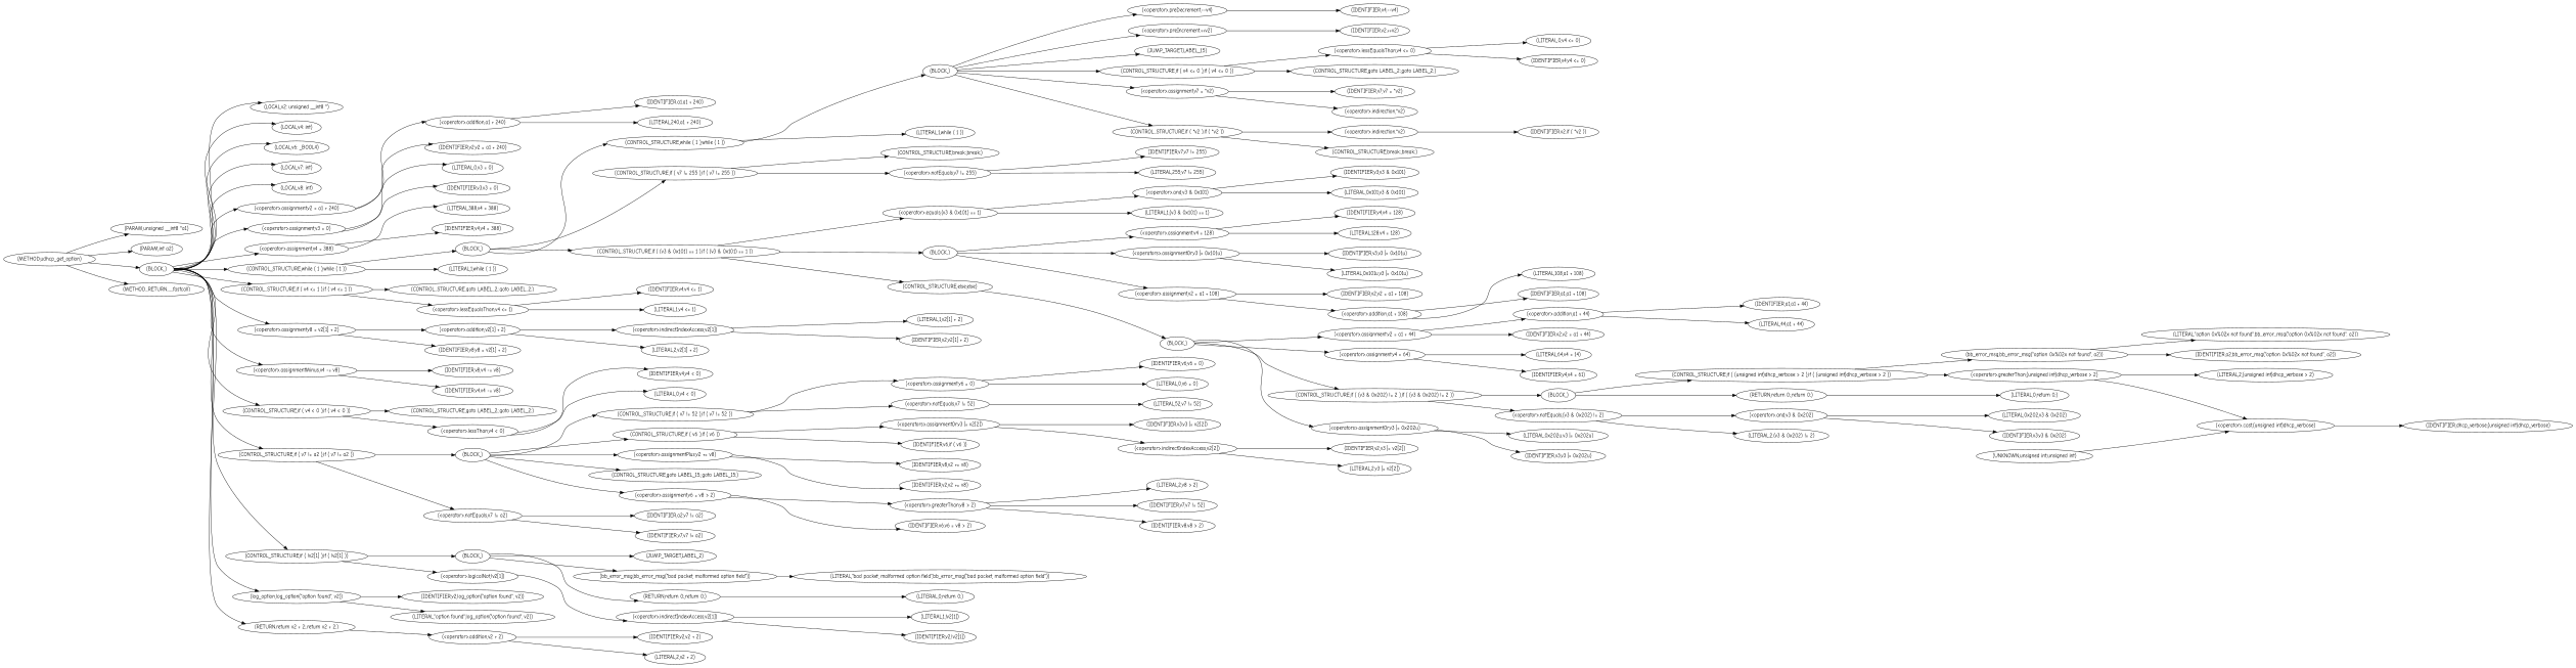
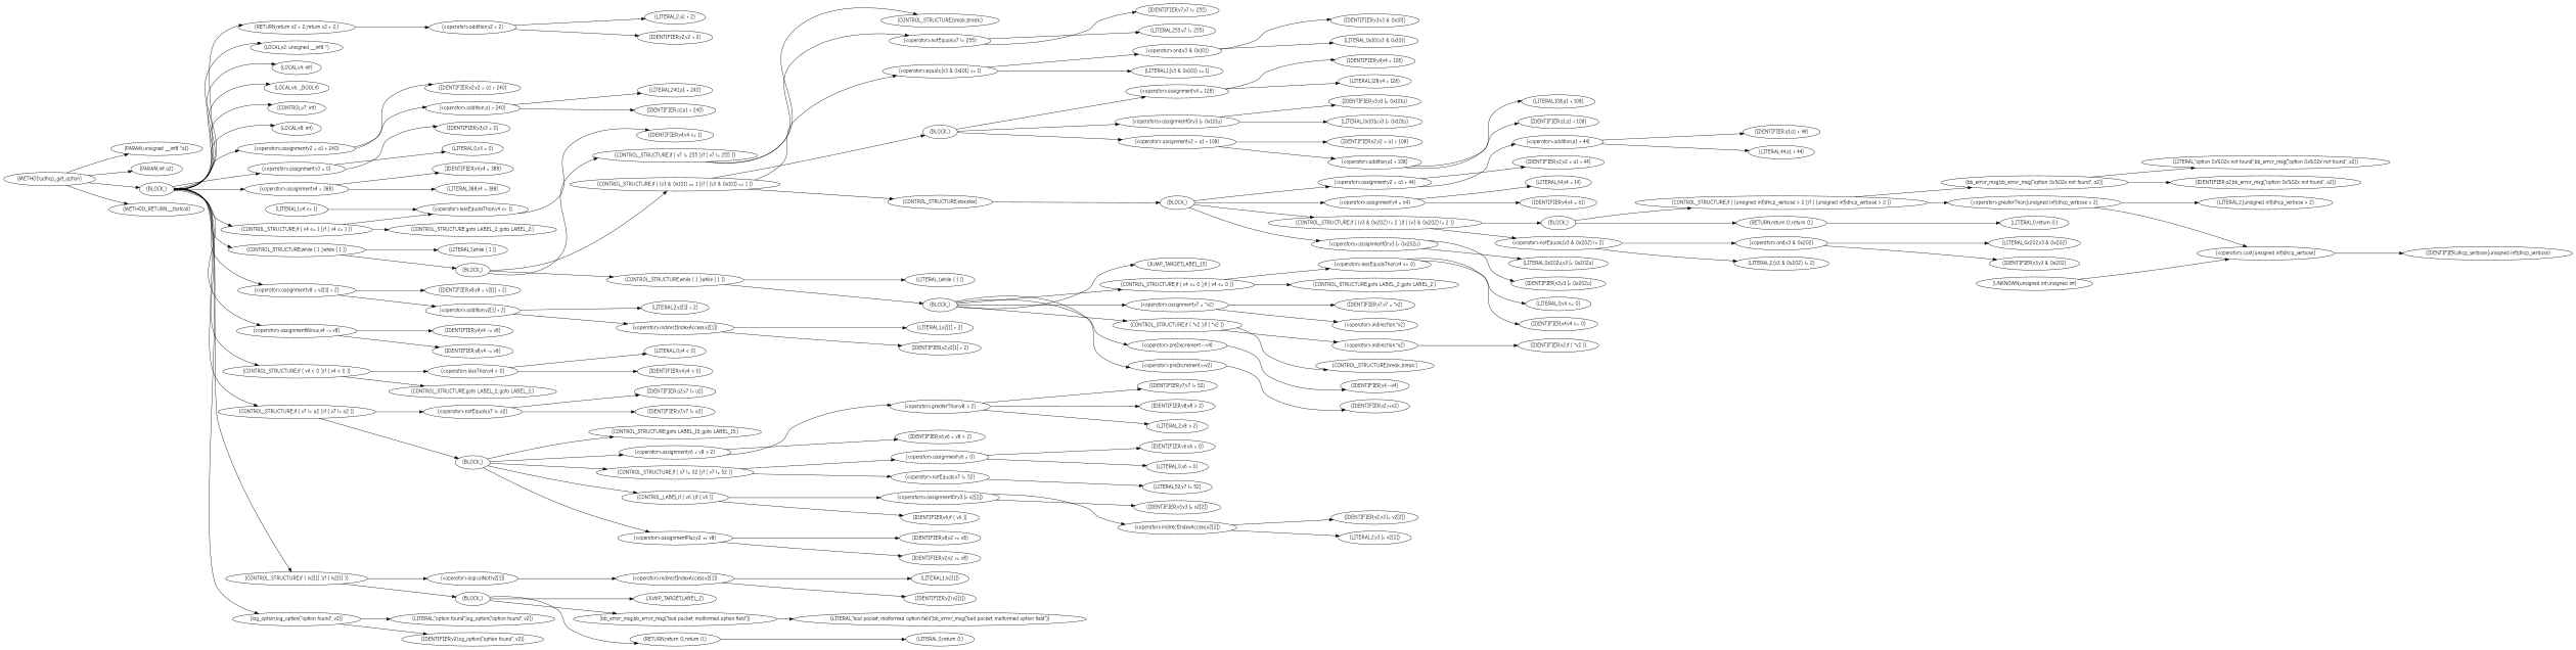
  digraph {
    fontname="Comic Neue"
    rankdir=LR
    node [fontname="Comic Neue"]
    edge [fontname="Comic Neue"]
    n1 [label="(METHOD,udhcp_get_option)"]
    n2 [label="(PARAM,unsigned __int8 *a1)"]
    n3 [label="(PARAM,int a2)"]
    n4 [label="(BLOCK,,)"]
    n5 [label="(METHOD_RETURN,__fastcall)"]
    n6 [label="(LOCAL,v2: unsigned __int8 *)"]
    n7 [label="(LOCAL,v4: int)"]
    n8 [label="(LOCAL,v6: _BOOL4)"]
-   n9 [label="(LOCAL,v7: int)"]
+   n9 [label="(CONTROL,v7: int)"]
    n10 [label="(LOCAL,v8: int)"]
    n11 [label="(<operator>.assignment,v2 = a1 + 240)"]
    n12 [label="(<operator>.assignment,v3 = 0)"]
    n13 [label="(<operator>.assignment,v4 = 388)"]
    n14 [label="(CONTROL_STRUCTURE,while ( 1 ),while ( 1 ))"]
    n15 [label="(CONTROL_STRUCTURE,if ( v4 <= 1 ),if ( v4 <= 1 ))"]
    n16 [label="(<operator>.assignment,v8 = v2[1] + 2)"]
    n17 [label="(<operator>.assignmentMinus,v4 -= v8)"]
    n18 [label="(CONTROL_STRUCTURE,if ( v4 < 0 ),if ( v4 < 0 ))"]
    n19 [label="(CONTROL_STRUCTURE,if ( v7 != a2 ),if ( v7 != a2 ))"]
    n20 [label="(CONTROL_STRUCTURE,if ( !v2[1] ),if ( !v2[1] ))"]
    n21 [label="(log_option,log_option(\"option found\", v2))"]
    n22 [label="(RETURN,return v2 + 2;,return v2 + 2;)"]
    n23 [label="(IDENTIFIER,v2,v2 = a1 + 240)"]
    n24 [label="(<operator>.addition,a1 + 240)"]
    n25 [label="(IDENTIFIER,v3,v3 = 0)"]
    n26 [label="(LITERAL,0,v3 = 0)"]
    n27 [label="(IDENTIFIER,v4,v4 = 388)"]
    n28 [label="(LITERAL,388,v4 = 388)"]
    n29 [label="(LITERAL,1,while ( 1 ))"]
    n30 [label="(BLOCK,,)"]
    n31 [label="(<operator>.lessEqualsThan,v4 <= 1)"]
    n32 [label="(CONTROL_STRUCTURE,goto LABEL_2;,goto LABEL_2;)"]
    n33 [label="(IDENTIFIER,v8,v8 = v2[1] + 2)"]
    n34 [label="(<operator>.addition,v2[1] + 2)"]
    n35 [label="(IDENTIFIER,v4,v4 -= v8)"]
    n36 [label="(IDENTIFIER,v8,v4 -= v8)"]
    n37 [label="(<operator>.lessThan,v4 < 0)"]
    n38 [label="(CONTROL_STRUCTURE,goto LABEL_2;,goto LABEL_2;)"]
    n39 [label="(<operator>.notEquals,v7 != a2)"]
    n40 [label="(BLOCK,,)"]
    n41 [label="(<operator>.logicalNot,!v2[1])"]
    n42 [label="(BLOCK,,)"]
    n43 [label="(LITERAL,\"option found\",log_option(\"option found\", v2))"]
    n44 [label="(IDENTIFIER,v2,log_option(\"option found\", v2))"]
    n45 [label="(<operator>.addition,v2 + 2)"]
    n46 [label="(IDENTIFIER,a1,a1 + 240)"]
    n47 [label="(LITERAL,240,a1 + 240)"]
    n48 [label="(CONTROL_STRUCTURE,while ( 1 ),while ( 1 ))"]
    n49 [label="(CONTROL_STRUCTURE,if ( v7 != 255 ),if ( v7 != 255 ))"]
    n50 [label="(CONTROL_STRUCTURE,if ( (v3 & 0x101) == 1 ),if ( (v3 & 0x101) == 1 ))"]
    n51 [label="(LITERAL,1,while ( 1 ))"]
    n52 [label="(BLOCK,,)"]
    n53 [label="(<operator>.notEquals,v7 != 255)"]
    n54 [label="(CONTROL_STRUCTURE,break;,break;)"]
    n55 [label="(<operator>.equals,(v3 & 0x101) == 1)"]
    n56 [label="(BLOCK,,)"]
    n57 [label="(CONTROL_STRUCTURE,else,else)"]
    n58 [label="(<operator>.assignment,v7 = *v2)"]
    n59 [label="(CONTROL_STRUCTURE,if ( *v2 ),if ( *v2 ))"]
    n60 [label="(<operator>.preDecrement,--v4)"]
    n61 [label="(<operator>.preIncrement,++v2)"]
    n62 [label="(JUMP_TARGET,LABEL_15)"]
    n63 [label="(CONTROL_STRUCTURE,if ( v4 <= 0 ),if ( v4 <= 0 ))"]
    n64 [label="(IDENTIFIER,v7,v7 = *v2)"]
    n65 [label="(<operator>.indirection,*v2)"]
    n66 [label="(<operator>.indirection,*v2)"]
    n67 [label="(CONTROL_STRUCTURE,break;,break;)"]
    n68 [label="(IDENTIFIER,v4,--v4)"]
    n69 [label="(IDENTIFIER,v2,++v2)"]
    n70 [label="(<operator>.lessEqualsThan,v4 <= 0)"]
    n71 [label="(CONTROL_STRUCTURE,goto LABEL_2;,goto LABEL_2;)"]
    n72 [label="(IDENTIFIER,v2,if ( *v2 ))"]
    n73 [label="(IDENTIFIER,v4,v4 <= 0)"]
    n74 [label="(LITERAL,0,v4 <= 0)"]
    n75 [label="(IDENTIFIER,v7,v7 != 255)"]
    n76 [label="(LITERAL,255,v7 != 255)"]
    n77 [label="(<operator>.and,v3 & 0x101)"]
    n78 [label="(LITERAL,1,(v3 & 0x101) == 1)"]
    n79 [label="(<operators>.assignmentOr,v3 |= 0x101u)"]
    n80 [label="(<operator>.assignment,v2 = a1 + 108)"]
    n81 [label="(<operator>.assignment,v4 = 128)"]
    n82 [label="(BLOCK,,)"]
    n83 [label="(IDENTIFIER,v3,v3 & 0x101)"]
    n84 [label="(LITERAL,0x101,v3 & 0x101)"]
    n85 [label="(IDENTIFIER,v3,v3 |= 0x101u)"]
    n86 [label="(LITERAL,0x101u,v3 |= 0x101u)"]
    n87 [label="(IDENTIFIER,v2,v2 = a1 + 108)"]
    n88 [label="(<operator>.addition,a1 + 108)"]
    n89 [label="(IDENTIFIER,v4,v4 = 128)"]
    n90 [label="(LITERAL,128,v4 = 128)"]
    n91 [label="(IDENTIFIER,a1,a1 + 108)"]
    n92 [label="(LITERAL,108,a1 + 108)"]
    n93 [label="(CONTROL_STRUCTURE,if ( (v3 & 0x202) != 2 ),if ( (v3 & 0x202) != 2 ))"]
    n94 [label="(<operators>.assignmentOr,v3 |= 0x202u)"]
    n95 [label="(<operator>.assignment,v2 = a1 + 44)"]
    n96 [label="(<operator>.assignment,v4 = 64)"]
    n97 [label="(<operator>.notEquals,(v3 & 0x202) != 2)"]
    n98 [label="(BLOCK,,)"]
    n99 [label="(IDENTIFIER,v3,v3 |= 0x202u)"]
    n100 [label="(LITERAL,0x202u,v3 |= 0x202u)"]
    n101 [label="(IDENTIFIER,v2,v2 = a1 + 44)"]
    n102 [label="(<operator>.addition,a1 + 44)"]
    n103 [label="(IDENTIFIER,v4,v4 = 61)"]
    n104 [label="(LITERAL,64,v4 = 14)"]
    n105 [label="(<operator>.and,v3 & 0x202)"]
    n106 [label="(LITERAL,2,(v3 & 0x202) != 2)"]
    n107 [label="(CONTROL_STRUCTURE,if ( (unsigned int)dhcp_verbose > 2 ),if ( (unsigned int)dhcp_verbose > 2 ))"]
    n108 [label="(RETURN,return 0;,return 0;)"]
    n109 [label="(IDENTIFIER,v3,v3 & 0x202)"]
    n110 [label="(LITERAL,0x202,v3 & 0x202)"]
    n111 [label="(<operator>.greaterThan,(unsigned int)dhcp_verbose > 2)"]
    n112 [label="(bb_error_msg,bb_error_msg(\"option 0x%02x not found\", a2))"]
    n113 [label="(LITERAL,0,return 0;)"]
    n114 [label="(<operator>.cast,(unsigned int)dhcp_verbose)"]
    n115 [label="(LITERAL,2,(unsigned int)dhcp_verbose > 2)"]
    n116 [label="(LITERAL,\"option 0x%02x not found\",bb_error_msg(\"option 0x%02x not found\", a2))"]
    n117 [label="(IDENTIFIER,a2,bb_error_msg(\"option 0x%02x not found\", a2))"]
    n118 [label="(IDENTIFIER,dhcp_verbose,(unsigned int)dhcp_verbose)"]
    n119 [label="(UNKNOWN,unsigned int,unsigned int)"]
    n120 [label="(IDENTIFIER,a1,a1 + 44)"]
    n121 [label="(LITERAL,44,a1 + 44)"]
    n122 [label="(IDENTIFIER,v4,v4 <= 1)"]
    n123 [label="(LITERAL,1,v4 <= 1)"]
    n124 [label="(<operator>.indirectIndexAccess,v2[1])"]
    n125 [label="(LITERAL,2,v2[1] + 2)"]
    n126 [label="(IDENTIFIER,v2,v2[1] + 2)"]
    n127 [label="(LITERAL,1,v2[1] + 2)"]
    n128 [label="(IDENTIFIER,v4,v4 < 0)"]
    n129 [label="(LITERAL,0,v4 < 0)"]
    n130 [label="(IDENTIFIER,v7,v7 != a2)"]
    n131 [label="(IDENTIFIER,a2,v7 != a2)"]
    n132 [label="(<operator>.assignment,v6 = v8 > 2)"]
    n133 [label="(CONTROL_STRUCTURE,if ( v7 != 52 ),if ( v7 != 52 ))"]
-   n134 [label="(CONTROL_STRUCTURE,if ( v6 ),if ( v6 ))"]
+   n134 [label="(CONTROL_LABEL,if ( v6 ),if ( v6 ))"]
    n135 [label="(<operator>.assignmentPlus,v2 += v8)"]
    n136 [label="(CONTROL_STRUCTURE,goto LABEL_15;,goto LABEL_15;)"]
    n137 [label="(IDENTIFIER,v6,v6 = v8 > 2)"]
    n138 [label="(<operator>.greaterThan,v8 > 2)"]
    n139 [label="(<operator>.notEquals,v7 != 52)"]
    n140 [label="(<operator>.assignment,v6 = 0)"]
    n141 [label="(IDENTIFIER,v6,if ( v6 ))"]
    n142 [label="(<operators>.assignmentOr,v3 |= v2[2])"]
    n143 [label="(IDENTIFIER,v2,v2 += v8)"]
    n144 [label="(IDENTIFIER,v8,v2 += v8)"]
    n145 [label="(IDENTIFIER,v8,v8 > 2)"]
    n146 [label="(LITERAL,2,v8 > 2)"]
    n147 [label="(IDENTIFIER,v7,v7 != 52)"]
    n148 [label="(LITERAL,52,v7 != 52)"]
    n149 [label="(IDENTIFIER,v6,v6 = 0)"]
    n150 [label="(LITERAL,0,v6 = 0)"]
    n151 [label="(IDENTIFIER,v3,v3 |= v2[2])"]
    n152 [label="(<operator>.indirectIndexAccess,v2[2])"]
    n153 [label="(IDENTIFIER,v2,v3 |= v2[2])"]
    n154 [label="(LITERAL,2,v3 |= v2[2])"]
    n155 [label="(<operator>.indirectIndexAccess,v2[1])"]
    n156 [label="(JUMP_TARGET,LABEL_2)"]
    n157 [label="(bb_error_msg,bb_error_msg(\"bad packet, malformed option field\"))"]
    n158 [label="(RETURN,return 0;,return 0;)"]
    n159 [label="(IDENTIFIER,v2,!v2[1])"]
    n160 [label="(LITERAL,1,!v2[1])"]
    n161 [label="(LITERAL,\"bad packet, malformed option field\",bb_error_msg(\"bad packet, malformed option field\"))"]
    n162 [label="(LITERAL,0,return 0;)"]
    n163 [label="(IDENTIFIER,v2,v2 + 2)"]
    n164 [label="(LITERAL,2,v2 + 2)"]
    n1 -> n2
    n1 -> n3
    n1 -> n4
    n1 -> n5
    n4 -> n6
    n4 -> n7
    n4 -> n8
    n4 -> n9
    n4 -> n10
    n4 -> n11
    n4 -> n12
    n4 -> n13
    n4 -> n14
    n4 -> n15
    n4 -> n16
    n4 -> n17
    n4 -> n18
    n4 -> n19
    n4 -> n20
    n4 -> n21
    n4 -> n22
    n11 -> n23
    n11 -> n24
    n12 -> n25
    n12 -> n26
    n13 -> n27
    n13 -> n28
    n14 -> n29
    n14 -> n30
    n15 -> n31
    n15 -> n32
    n16 -> n33
    n16 -> n34
    n17 -> n35
    n17 -> n36
    n18 -> n37
    n18 -> n38
    n19 -> n39
    n19 -> n40
    n20 -> n41
    n20 -> n42
    n21 -> n43
    n21 -> n44
    n22 -> n45
    n24 -> n46
    n24 -> n47
    n30 -> n48
    n30 -> n49
    n30 -> n50
    n31 -> n122
-   n31 -> n123
+   n123 -> n31
    n34 -> n124
    n34 -> n125
    n37 -> n128
    n37 -> n129
    n39 -> n130
    n39 -> n131
    n40 -> n132
    n40 -> n133
    n40 -> n134
    n40 -> n135
    n40 -> n136
    n41 -> n155
    n42 -> n156
    n42 -> n157
    n42 -> n158
    n45 -> n163
    n45 -> n164
    n48 -> n51
    n48 -> n52
    n49 -> n53
    n49 -> n54
    n50 -> n55
    n50 -> n56
    n50 -> n57
    n52 -> n58
    n52 -> n59
    n52 -> n60
    n52 -> n61
    n52 -> n62
    n52 -> n63
    n53 -> n75
    n53 -> n76
    n55 -> n77
    n55 -> n78
    n56 -> n79
    n56 -> n80
    n56 -> n81
    n57 -> n82
    n58 -> n64
    n58 -> n65
    n59 -> n66
    n59 -> n67
    n60 -> n68
    n61 -> n69
    n63 -> n70
    n63 -> n71
    n66 -> n72
    n70 -> n73
    n70 -> n74
    n77 -> n83
    n77 -> n84
    n79 -> n85
    n79 -> n86
    n80 -> n87
    n80 -> n88
    n81 -> n89
    n81 -> n90
    n82 -> n93
    n82 -> n94
    n82 -> n95
    n82 -> n96
    n88 -> n91
    n88 -> n92
    n93 -> n97
    n93 -> n98
    n94 -> n99
    n94 -> n100
    n95 -> n101
    n95 -> n102
    n96 -> n103
    n96 -> n104
    n97 -> n105
    n97 -> n106
    n98 -> n107
    n98 -> n108
    n102 -> n120
    n102 -> n121
    n105 -> n109
    n105 -> n110
    n107 -> n111
    n107 -> n112
    n108 -> n113
    n111 -> n114
    n111 -> n115
    n112 -> n116
    n112 -> n117
    n114 -> n118
    n119 -> n114
    n124 -> n126
    n124 -> n127
    n132 -> n137
    n132 -> n138
    n133 -> n139
    n133 -> n140
    n134 -> n141
    n134 -> n142
    n135 -> n143
    n135 -> n144
    n138 -> n145
    n138 -> n146
    n138 -> n147
    n139 -> n148
    n140 -> n149
    n140 -> n150
    n142 -> n151
    n142 -> n152
    n152 -> n153
    n152 -> n154
    n155 -> n159
    n155 -> n160
    n157 -> n161
    n158 -> n162
  }
